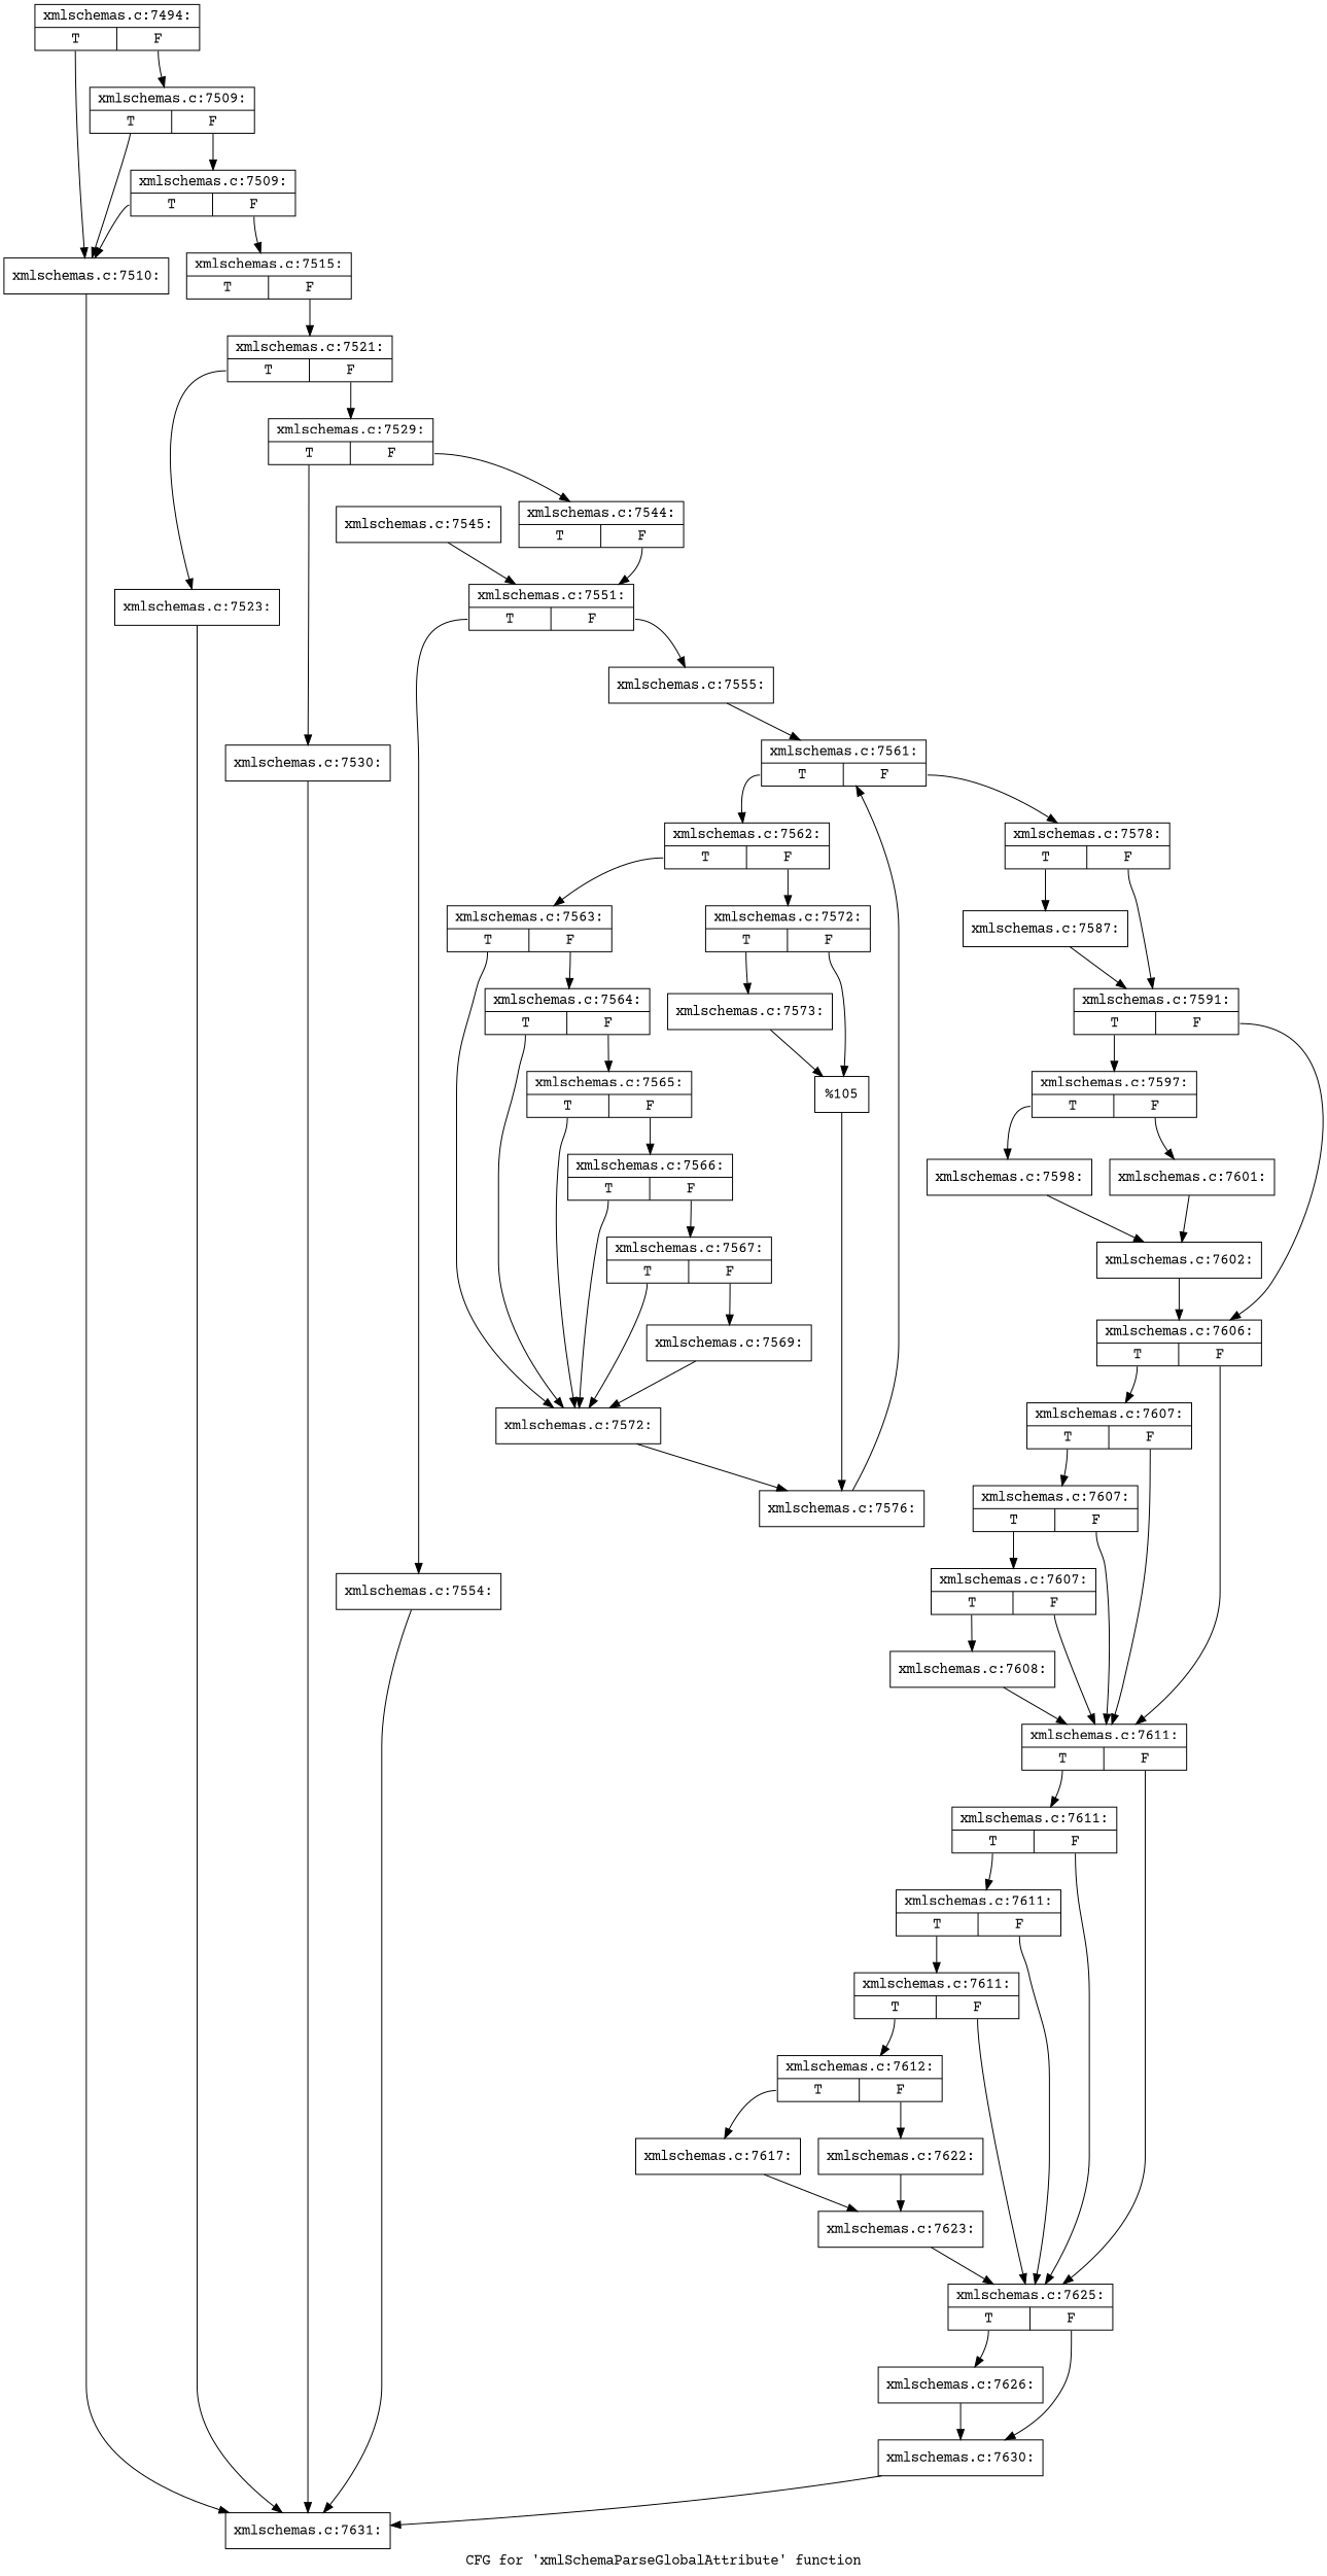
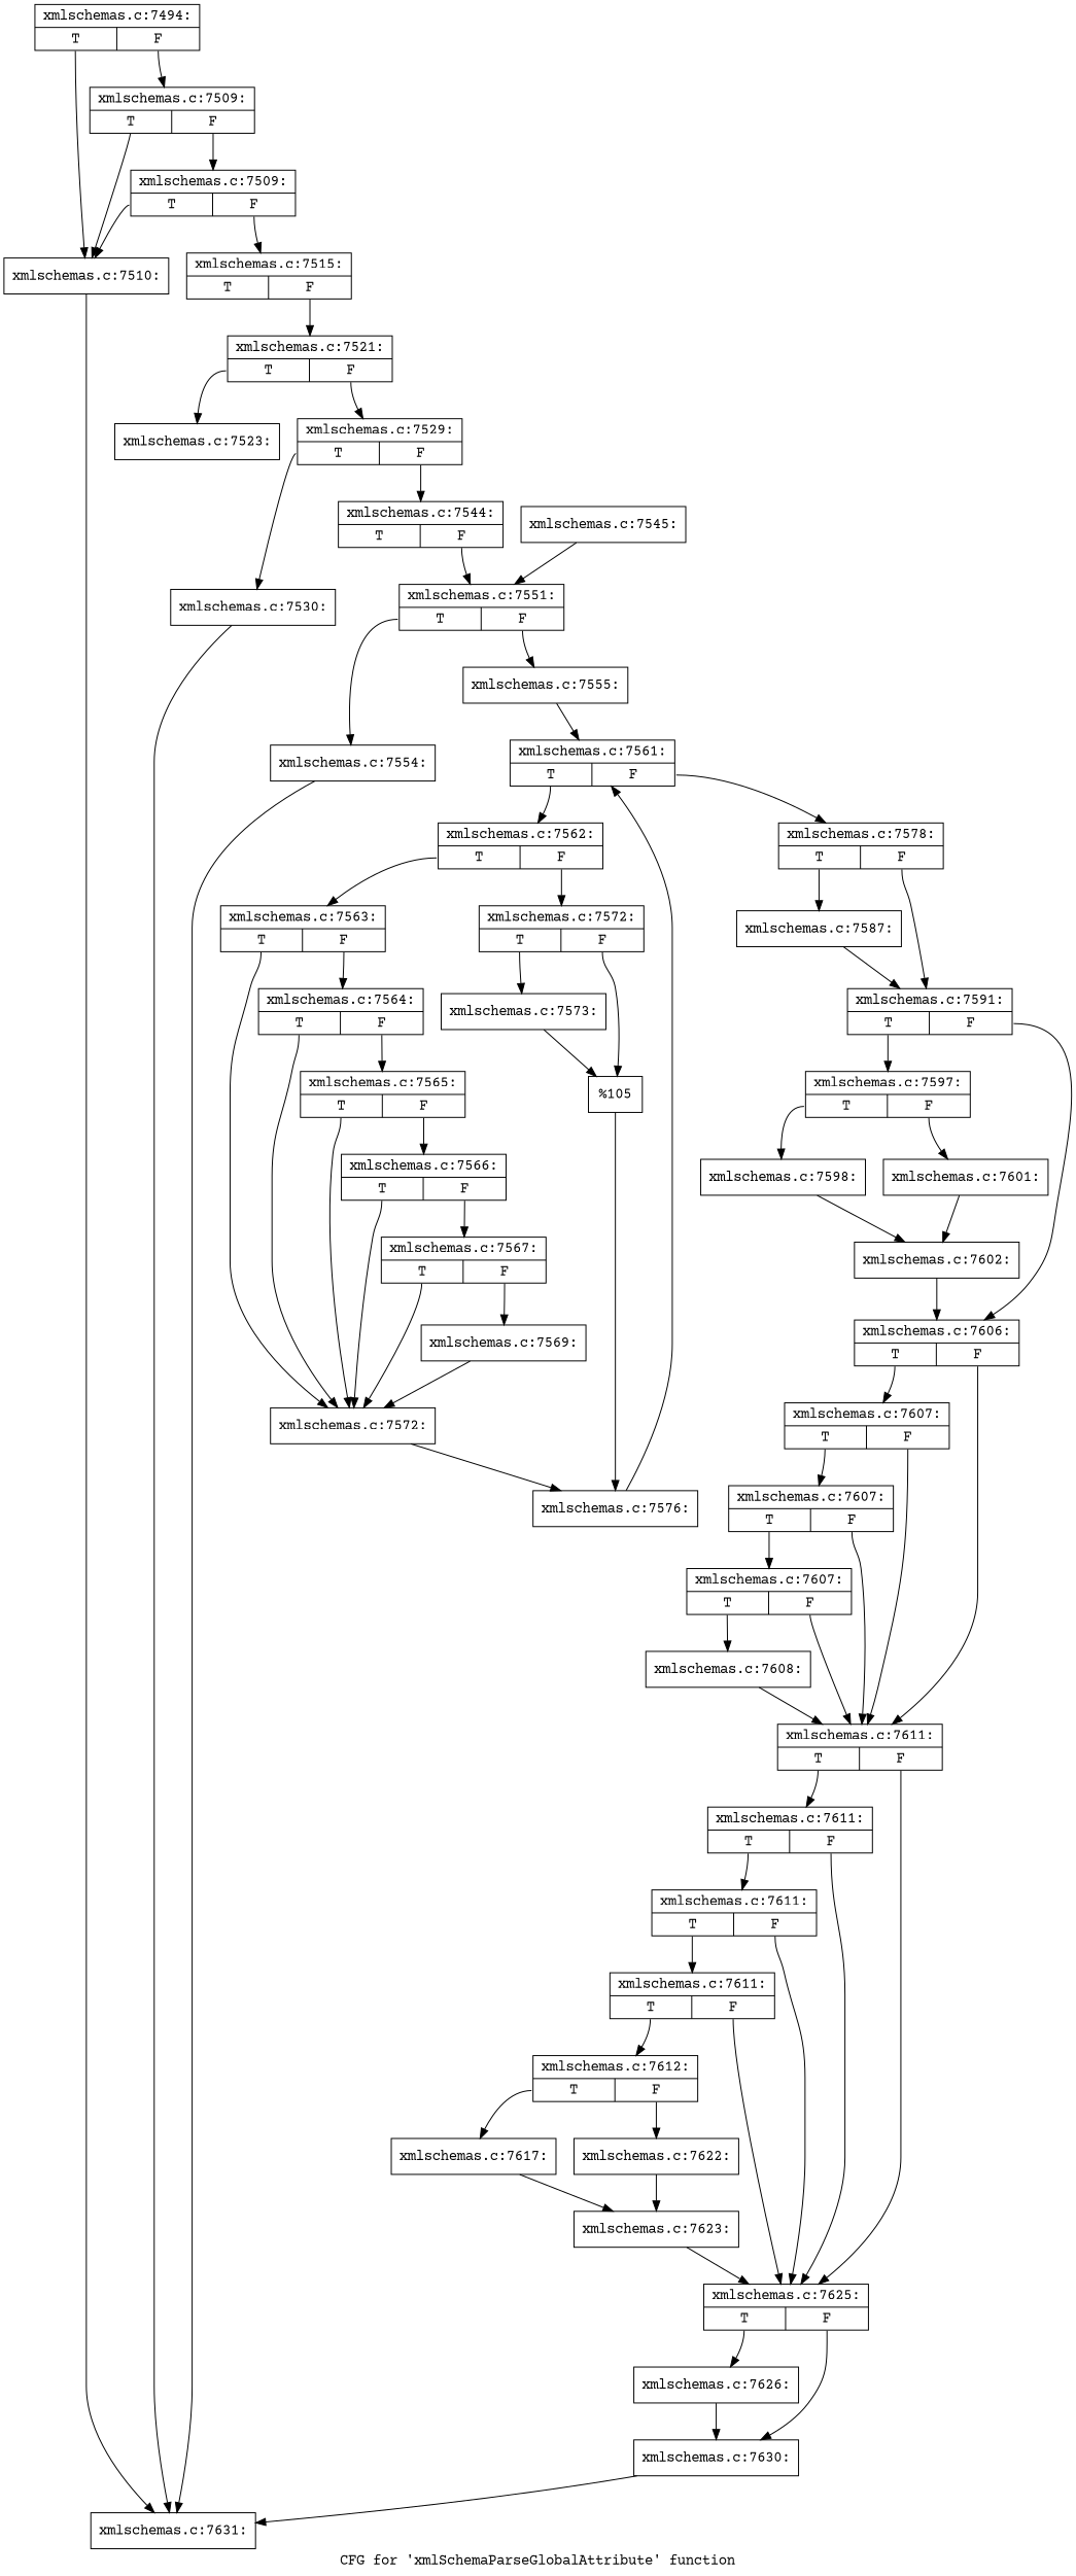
  digraph {
    fontname="Courier Prime"
    label="CFG for 'xmlSchemaParseGlobalAttribute' function"
    node [fontname="Courier Prime" shape=record]
    edge [fontname="Courier Prime" tailport=s0]
    n1 [label="{xmlschemas.c:7494:|{<s0>T|<s1>F}}"]
    n2 [label="{xmlschemas.c:7510:}"]
    n3 [label="{xmlschemas.c:7509:|{<s0>T|<s1>F}}"]
    n4 [label="{xmlschemas.c:7631:}"]
    n5 [label="{xmlschemas.c:7509:|{<s0>T|<s1>F}}"]
    n6 [label="{xmlschemas.c:7515:|{<s0>T|<s1>F}}"]
    n7 [label="{xmlschemas.c:7521:|{<s0>T|<s1>F}}"]
    n8 [label="{xmlschemas.c:7523:}"]
    n9 [label="{xmlschemas.c:7529:|{<s0>T|<s1>F}}"]
    n10 [label="{xmlschemas.c:7530:}"]
    n11 [label="{xmlschemas.c:7544:|{<s0>T|<s1>F}}"]
    n12 [label="{xmlschemas.c:7551:|{<s0>T|<s1>F}}"]
    n13 [label="{xmlschemas.c:7545:}"]
    n14 [label="{xmlschemas.c:7554:}"]
    n15 [label="{xmlschemas.c:7555:}"]
    n16 [label="{xmlschemas.c:7561:|{<s0>T|<s1>F}}"]
    n17 [label="{xmlschemas.c:7562:|{<s0>T|<s1>F}}"]
    n18 [label="{xmlschemas.c:7578:|{<s0>T|<s1>F}}"]
    n19 [label="{xmlschemas.c:7563:|{<s0>T|<s1>F}}"]
    n20 [label="{xmlschemas.c:7572:|{<s0>T|<s1>F}}"]
    n21 [label="{xmlschemas.c:7587:}"]
    n22 [label="{xmlschemas.c:7591:|{<s0>T|<s1>F}}"]
    n23 [label="{xmlschemas.c:7572:}"]
    n24 [label="{xmlschemas.c:7564:|{<s0>T|<s1>F}}"]
    n25 [label="{xmlschemas.c:7573:}"]
    n26 [label="{%105}"]
    n27 [label="{xmlschemas.c:7597:|{<s0>T|<s1>F}}"]
    n28 [label="{xmlschemas.c:7606:|{<s0>T|<s1>F}}"]
    n29 [label="{xmlschemas.c:7576:}"]
    n30 [label="{xmlschemas.c:7565:|{<s0>T|<s1>F}}"]
    n31 [label="{xmlschemas.c:7566:|{<s0>T|<s1>F}}"]
    n32 [label="{xmlschemas.c:7567:|{<s0>T|<s1>F}}"]
    n33 [label="{xmlschemas.c:7569:}"]
    n34 [label="{xmlschemas.c:7598:}"]
    n35 [label="{xmlschemas.c:7601:}"]
    n36 [label="{xmlschemas.c:7607:|{<s0>T|<s1>F}}"]
    n37 [label="{xmlschemas.c:7611:|{<s0>T|<s1>F}}"]
    n38 [label="{xmlschemas.c:7602:}"]
    n39 [label="{xmlschemas.c:7607:|{<s0>T|<s1>F}}"]
    n40 [label="{xmlschemas.c:7611:|{<s0>T|<s1>F}}"]
    n41 [label="{xmlschemas.c:7625:|{<s0>T|<s1>F}}"]
    n42 [label="{xmlschemas.c:7607:|{<s0>T|<s1>F}}"]
    n43 [label="{xmlschemas.c:7611:|{<s0>T|<s1>F}}"]
    n44 [label="{xmlschemas.c:7626:}"]
    n45 [label="{xmlschemas.c:7630:}"]
    n46 [label="{xmlschemas.c:7608:}"]
    n47 [label="{xmlschemas.c:7611:|{<s0>T|<s1>F}}"]
    n48 [label="{xmlschemas.c:7612:|{<s0>T|<s1>F}}"]
    n49 [label="{xmlschemas.c:7617:}"]
    n50 [label="{xmlschemas.c:7622:}"]
    n51 [label="{xmlschemas.c:7623:}"]
    n1 -> n2
    n1 -> n3 [tailport=s1]
    n2 -> n4
    n3 -> n2
    n3 -> n5 [tailport=s1]
    n5 -> n2
    n5 -> n6 [tailport=s1]
    n6 -> n7 [tailport=s1]
    n7 -> n8
    n7 -> n9 [tailport=s1]
-   n8 -> n4
    n9 -> n10
    n9 -> n11 [tailport=s1]
    n10 -> n4
    n11 -> n12 [tailport=s1]
    n12 -> n14
    n12 -> n15 [tailport=s1]
    n13 -> n12
    n14 -> n4
    n15 -> n16
    n16 -> n17
    n16 -> n18 [tailport=s1]
    n17 -> n19
    n17 -> n20 [tailport=s1]
    n18 -> n21
    n18 -> n22 [tailport=s1]
    n19 -> n23
    n19 -> n24 [tailport=s1]
    n20 -> n25
    n20 -> n26 [tailport=s1]
    n21 -> n22
    n22 -> n27
    n22 -> n28 [tailport=s1]
    n23 -> n29
    n24 -> n23
    n24 -> n30 [tailport=s1]
    n25 -> n26
    n26 -> n29
    n27 -> n34
    n27 -> n35 [tailport=s1]
    n28 -> n36
    n28 -> n37 [tailport=s1]
    n29 -> n16
    n30 -> n23
    n30 -> n31 [tailport=s1]
    n31 -> n23
    n31 -> n32 [tailport=s1]
    n32 -> n23
    n32 -> n33 [tailport=s1]
    n33 -> n23
    n34 -> n38
    n35 -> n38
    n36 -> n37 [tailport=s1]
    n36 -> n39
    n37 -> n40
    n37 -> n41 [tailport=s1]
    n38 -> n28
    n39 -> n37 [tailport=s1]
    n39 -> n42
    n40 -> n41 [tailport=s1]
    n40 -> n43
    n41 -> n44
    n41 -> n45 [tailport=s1]
    n42 -> n37 [tailport=s1]
    n42 -> n46
    n43 -> n41 [tailport=s1]
    n43 -> n47
    n44 -> n45
    n45 -> n4
    n46 -> n37
    n47 -> n41 [tailport=s1]
    n47 -> n48
    n48 -> n49
    n48 -> n50 [tailport=s1]
    n49 -> n51
    n50 -> n51
    n51 -> n41
  }
